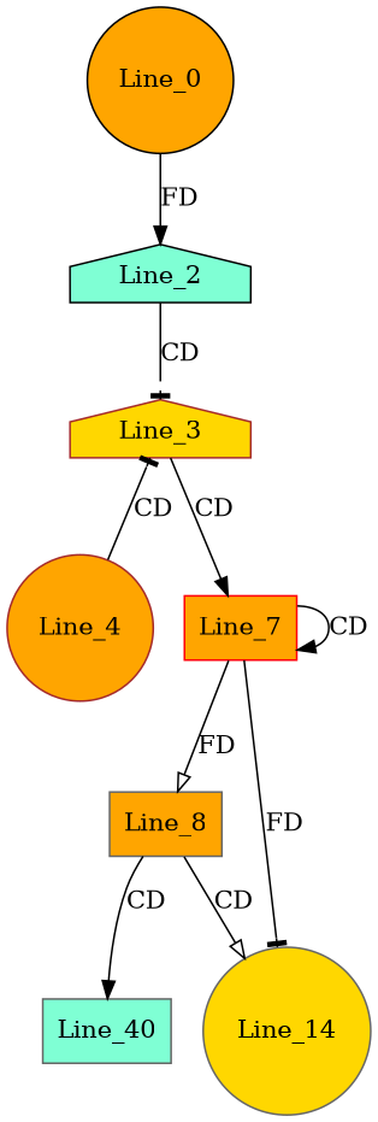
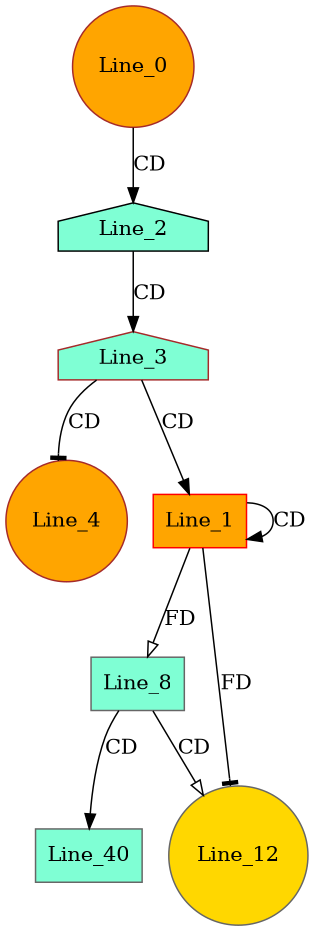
  digraph {
    node [color=gray40 fillcolor=orange shape=circle style=filled]
    edge [arrowhead=normal]
-   Line_0 [color=black]
+   Line_0 [color=brown]
    Line_2 [color=black fillcolor=aquamarine shape=house]
-   Line_3 [color=brown fillcolor=gold shape=house]
+   Line_3 [color=brown fillcolor=aquamarine shape=house]
    Line_4 [color=brown]
-   Line_7 [color=red shape=box]
-   Line_8 [shape=box]
-   Line_12 [fillcolor=gold label=Line_14]
+   Line_7 [color=red shape=box label=Line_1]
+   Line_8 [fillcolor=aquamarine shape=box]
+   Line_12 [fillcolor=gold]
    n8 [fillcolor=aquamarine label=Line_40 shape=box]
-   Line_0 -> Line_2 [label=FD]
-   Line_2 -> Line_3 [arrowhead=tee label=CD]
-   Line_4 -> Line_3 [arrowhead=tee label=CD]
+   Line_0 -> Line_2 [label=CD]
+   Line_2 -> Line_3 [label=CD]
+   Line_3 -> Line_4 [arrowhead=tee label=CD]
    Line_3 -> Line_7 [label=CD]
    Line_7 -> Line_7 [label=CD]
    Line_7 -> Line_8 [arrowhead=onormal label=FD]
    Line_7 -> Line_12 [arrowhead=tee label=FD]
    Line_8 -> Line_12 [arrowhead=onormal label=CD]
    Line_8 -> n8 [label=CD]
  }
